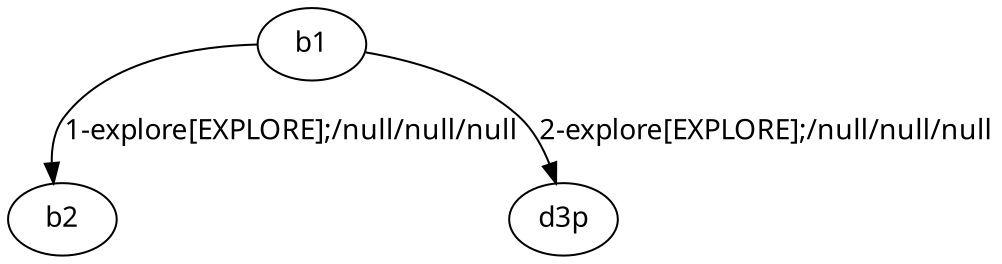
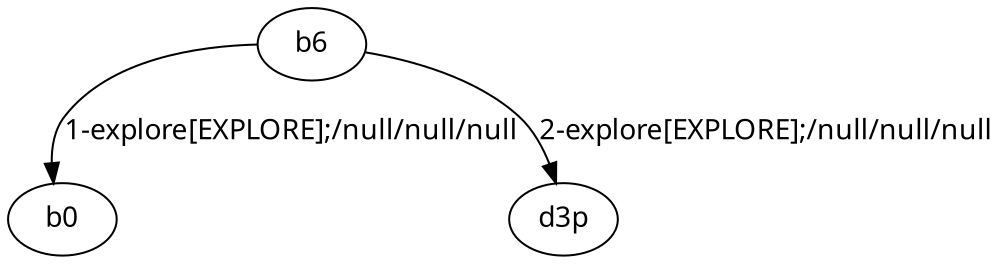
  digraph {
    fontname="Noto Sans"
    node [fontname="Noto Sans"]
    edge [fontname="Noto Sans"]
-   b1
-   b0 [label=b2]
+   b1 [label=b6]
+   b0
    d3p
    b1 -> b0 [label="1-explore[EXPLORE];/null/null/null"]
    b1 -> d3p [label="2-explore[EXPLORE];/null/null/null"]
  }
